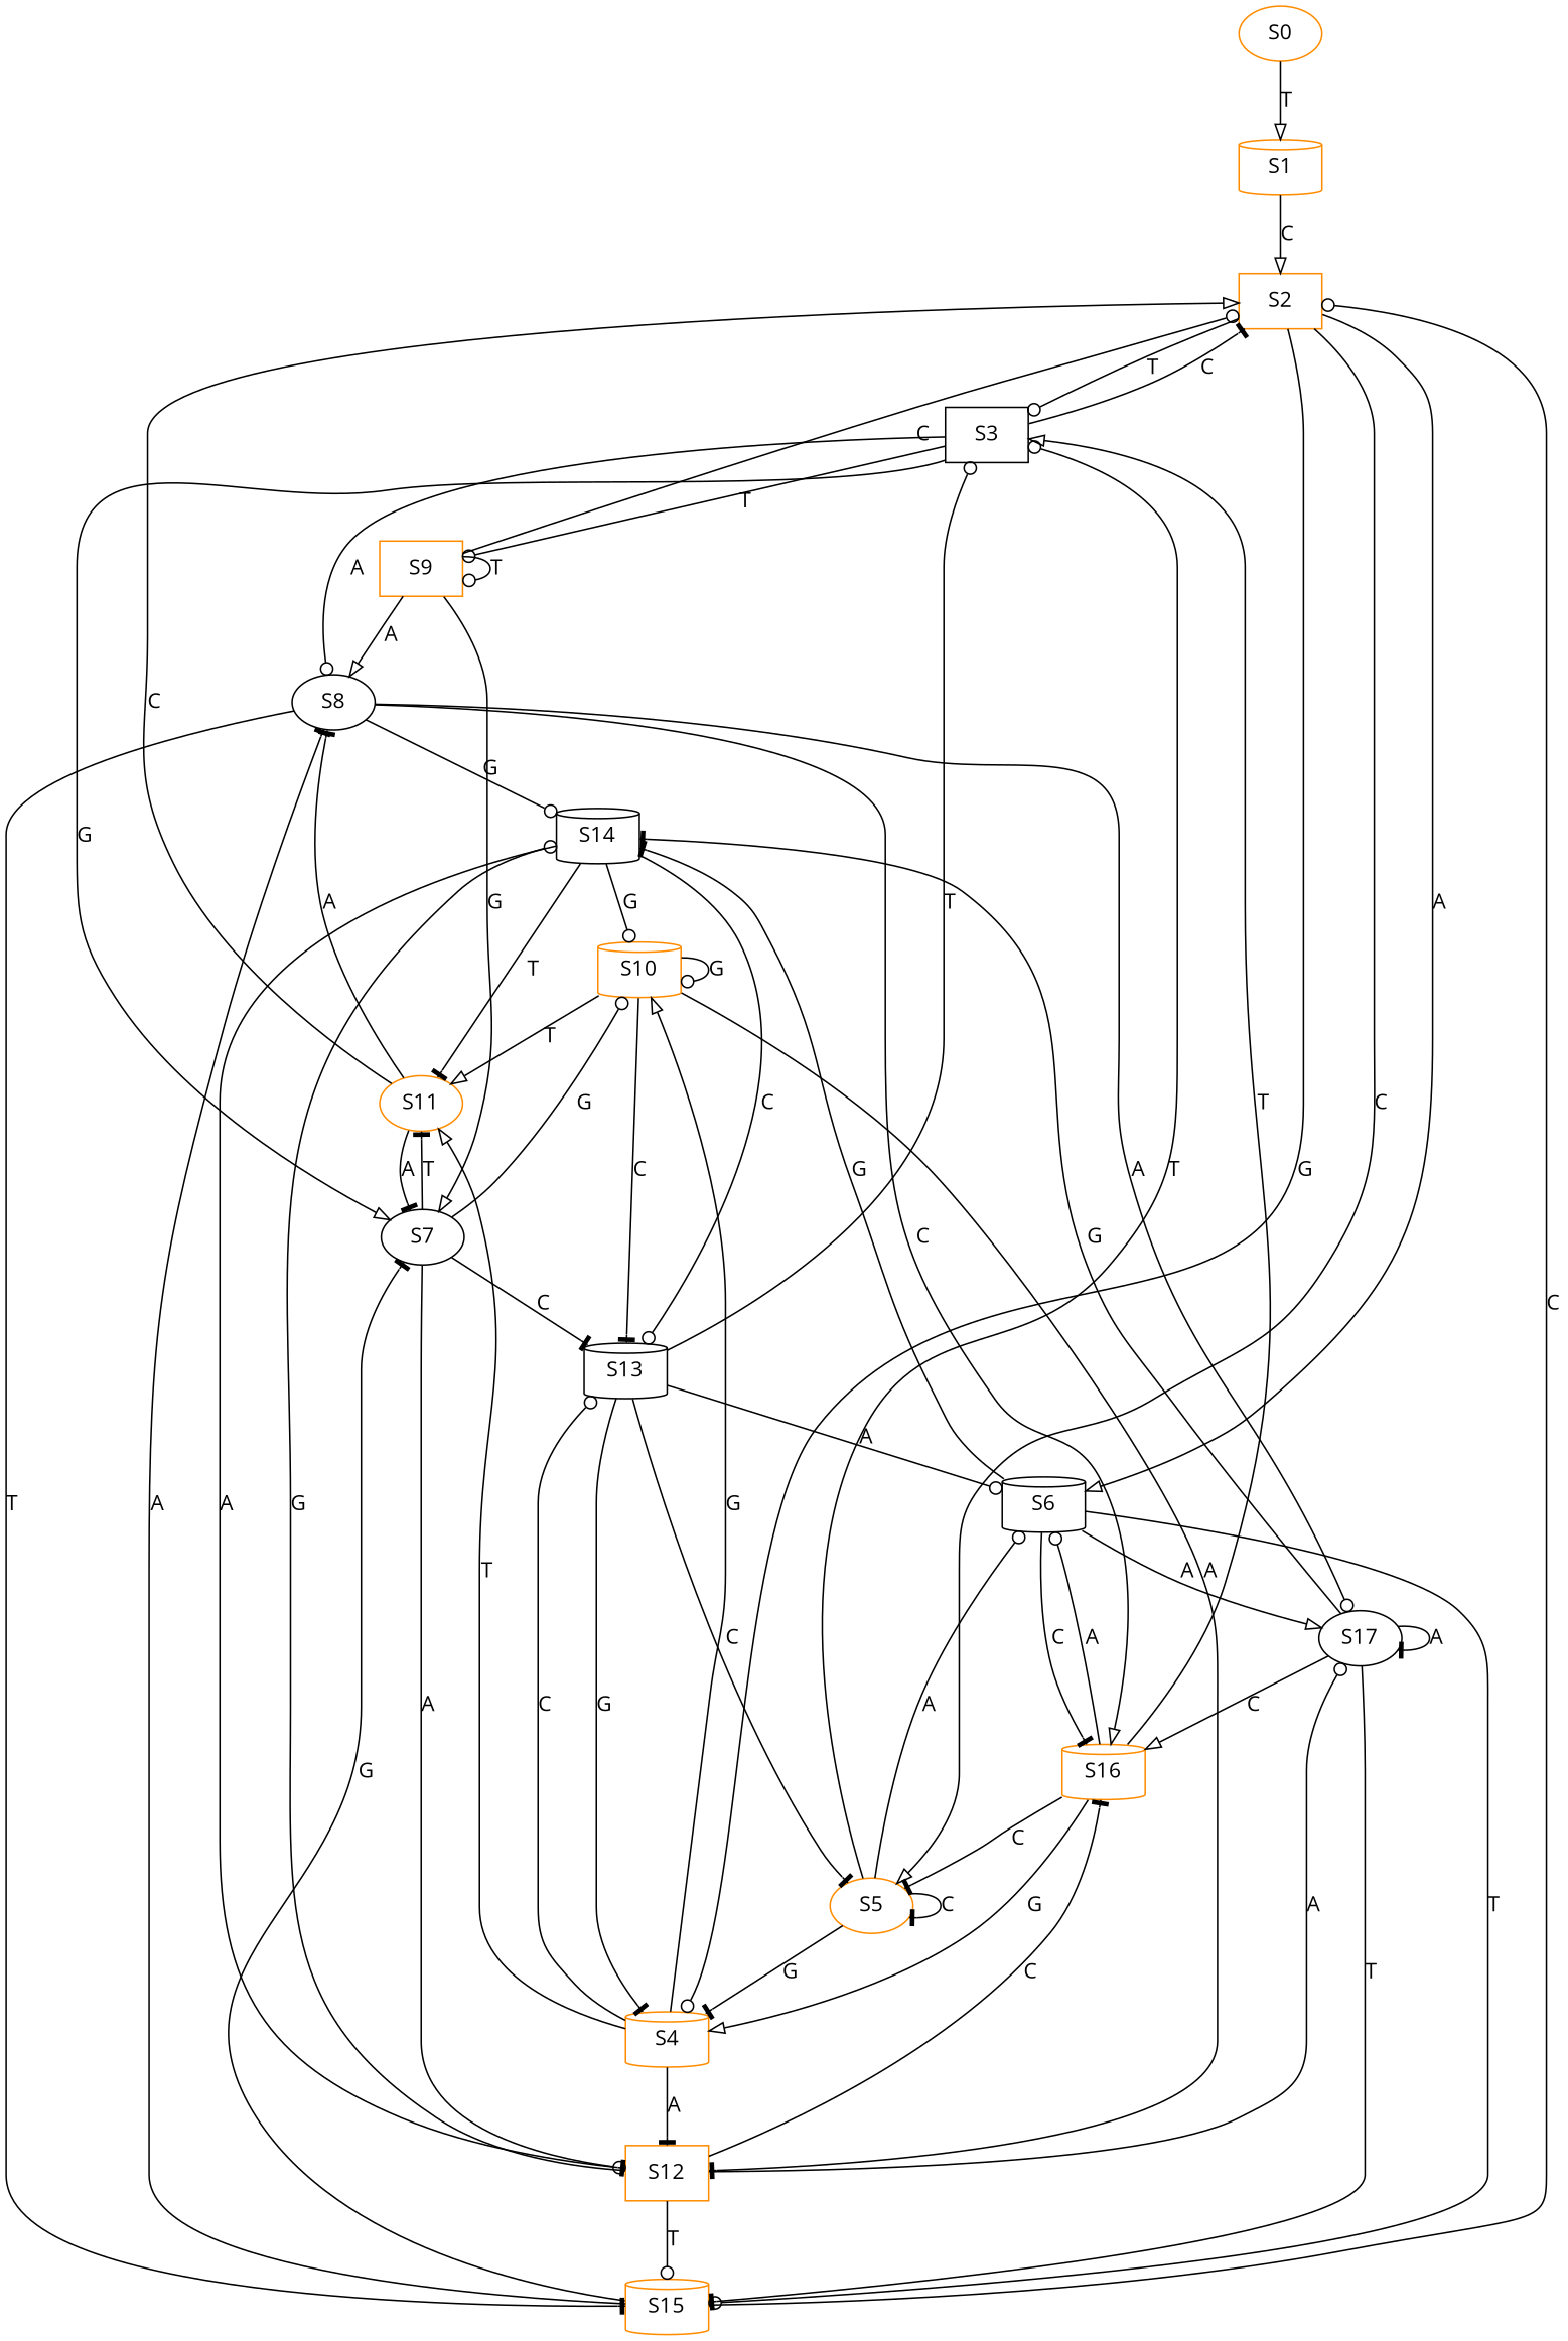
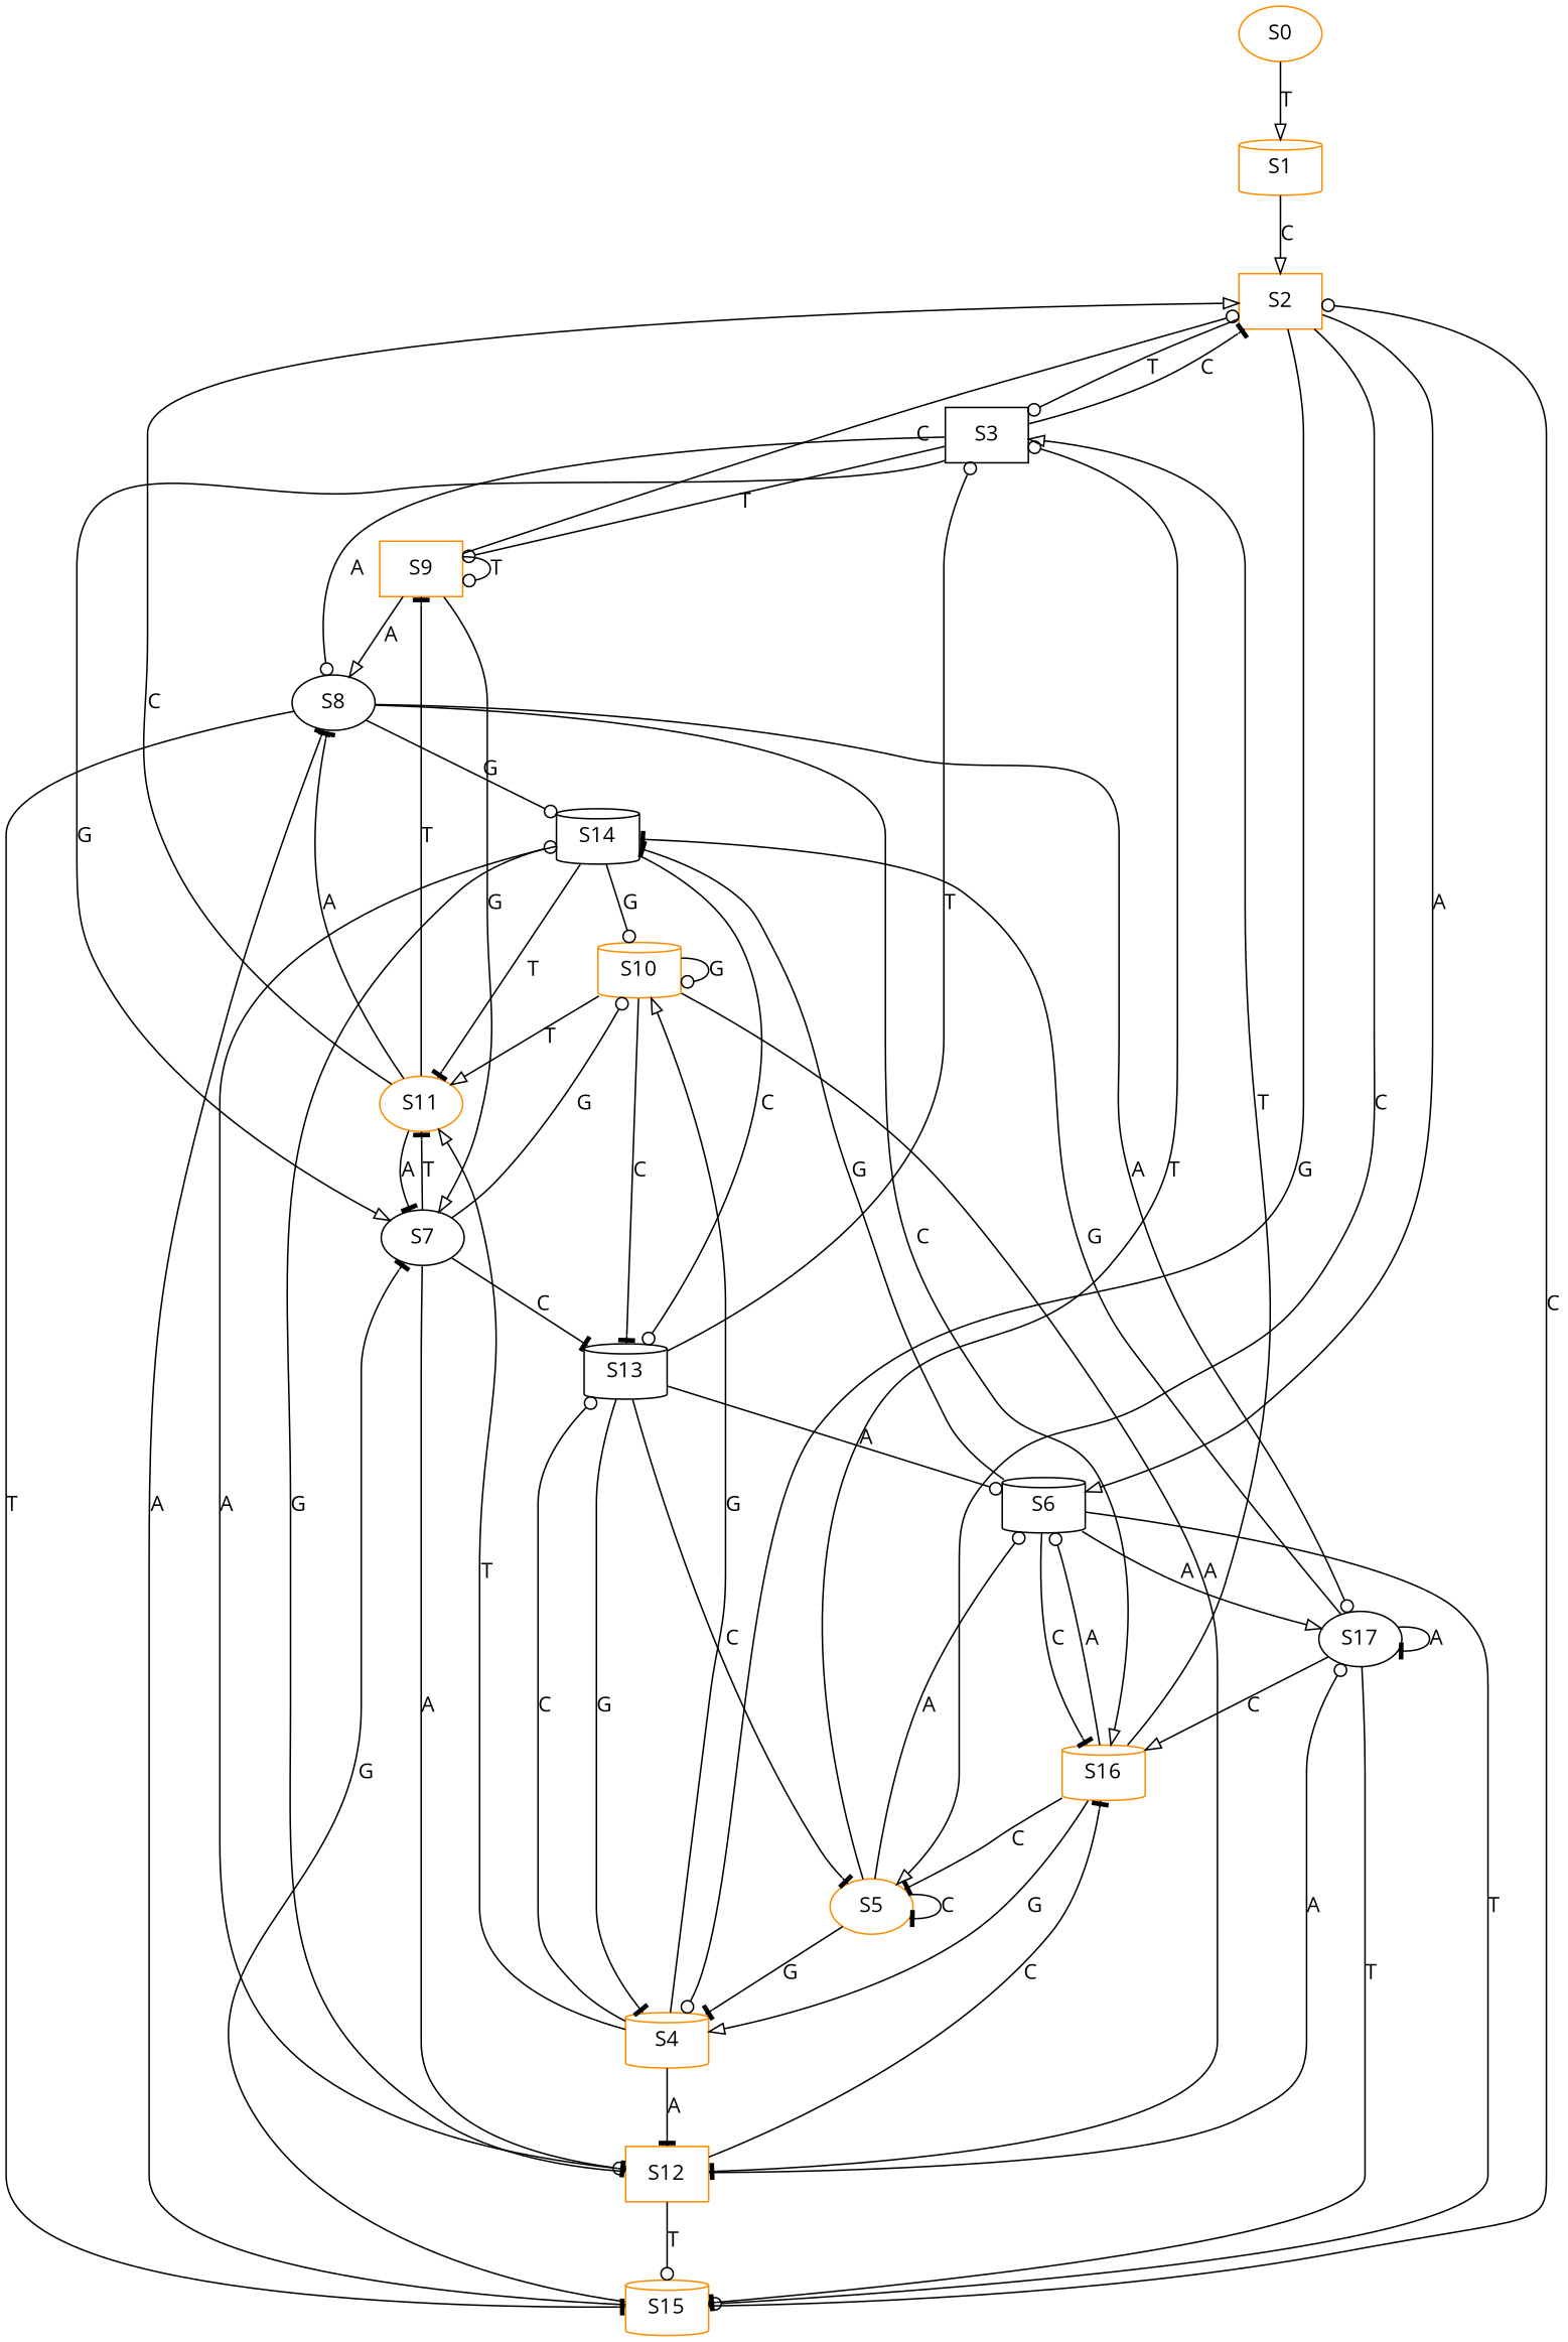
  strict digraph {
    fontname="Open Sans"
    node [color=darkorange fontname="Open Sans" shape=cylinder]
    edge [arrowhead=tee fontname="Open Sans"]
    S0 [shape=ellipse]
    S1
    S2 [shape=box]
    S3 [color=black shape=box]
    S4
    S5 [shape=ellipse]
    S6 [color=black]
    S7 [color=black shape=ellipse]
    S8 [color=black shape=ellipse]
    S9 [shape=box]
    S10
    S11 [shape=ellipse]
    S12 [shape=box]
    S13 [color=black]
    S14 [color=black]
    S15
    S16
    S17 [color=black shape=ellipse]
    S0 -> S1 [arrowhead=onormal label=T]
    S1 -> S2 [arrowhead=onormal label=C]
    S2 -> S3 [arrowhead=odot label=T]
    S2 -> S4 [arrowhead=odot label=G]
    S2 -> S5 [arrowhead=onormal label=C]
    S2 -> S6 [arrowhead=onormal label=A]
    S3 -> S2 [label=C]
    S3 -> S7 [arrowhead=onormal label=G]
    S3 -> S8 [arrowhead=odot label=A]
    S3 -> S9 [arrowhead=odot label=T]
    S4 -> S10 [arrowhead=onormal label=G]
    S4 -> S11 [arrowhead=onormal label=T]
    S4 -> S12 [label=A]
    S4 -> S13 [arrowhead=odot label=C]
    S5 -> S3 [arrowhead=odot label=T]
    S5 -> S4 [label=G]
    S5 -> S5 [label=C]
    S5 -> S6 [arrowhead=odot label=A]
    S6 -> S14 [label=G]
    S6 -> S15 [arrowhead=odot label=T]
    S6 -> S16 [label=C]
    S6 -> S17 [arrowhead=onormal label=A]
    S7 -> S10 [arrowhead=odot label=G]
    S7 -> S11 [label=T]
    S7 -> S12 [arrowhead=odot label=A]
    S7 -> S13 [label=C]
    S8 -> S14 [arrowhead=odot label=G]
    S8 -> S15 [label=T]
    S8 -> S16 [arrowhead=onormal label=C]
    S8 -> S17 [arrowhead=odot label=A]
    S9 -> S2 [arrowhead=odot label=C]
    S9 -> S7 [arrowhead=onormal label=G]
    S9 -> S8 [arrowhead=onormal label=A]
    S9 -> S9 [arrowhead=odot label=T]
    S10 -> S10 [arrowhead=odot label=G]
    S10 -> S11 [arrowhead=onormal label=T]
    S10 -> S12 [label=A]
    S10 -> S13 [label=C]
    S11 -> S2 [arrowhead=onormal label=C]
    S11 -> S7 [label=A]
    S11 -> S8 [label=A]
+   S11 -> S9 [label=T]
    S12 -> S14 [arrowhead=odot label=G]
    S12 -> S15 [arrowhead=odot label=T]
    S12 -> S16 [label=C]
    S12 -> S17 [arrowhead=odot label=A]
    S13 -> S3 [arrowhead=odot label=T]
    S13 -> S4 [label=G]
    S13 -> S5 [label=C]
    S13 -> S6 [arrowhead=odot label=A]
    S14 -> S10 [arrowhead=odot label=G]
    S14 -> S11 [label=T]
    S14 -> S12 [label=A]
    S14 -> S13 [arrowhead=odot label=C]
    S15 -> S2 [arrowhead=odot label=C]
    S15 -> S7 [label=G]
    S15 -> S8 [label=A]
    S16 -> S3 [arrowhead=onormal label=T]
    S16 -> S4 [arrowhead=onormal label=G]
    S16 -> S5 [label=C]
    S16 -> S6 [arrowhead=odot label=A]
    S17 -> S14 [label=G]
    S17 -> S15 [label=T]
    S17 -> S16 [arrowhead=onormal label=C]
    S17 -> S17 [label=A]
  }
